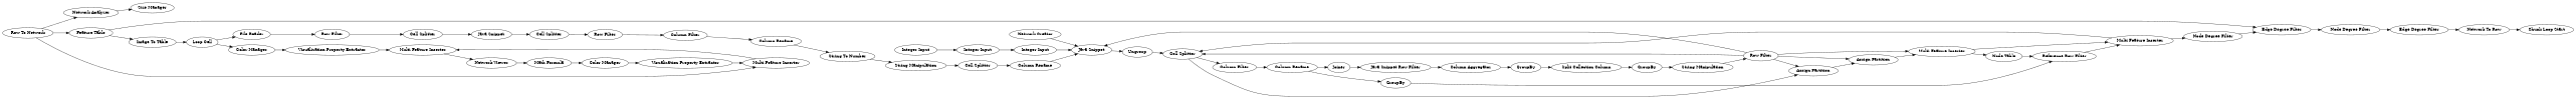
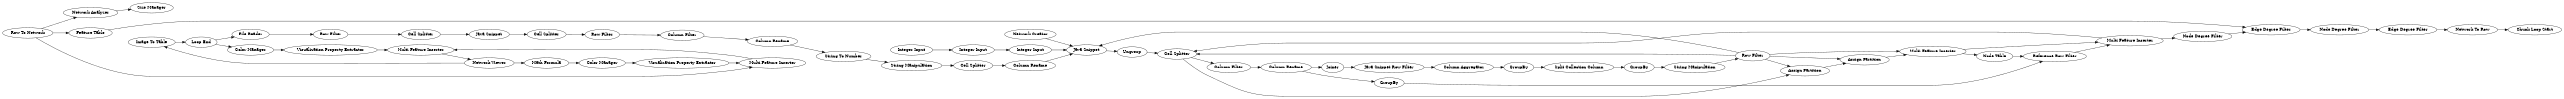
  digraph {
    rankdir=LR
    n1 [label="Size Manager"]
    n2 [label="Math Formula"]
    n3 [label="Color Manager"]
    n4 [label="Visualization Property Extractor"]
    n5 [label="Column Filter"]
    n6 [label="Column Rename"]
    n7 [label="String To Number"]
    n8 [label="String Manipulation"]
    n9 [label="Image To Table"]
-   n10 [label="Loop Cell"]
+   n10 [label="Loop End"]
    n11 [label="Color Manager"]
    n12 [label="File Reader"]
    n13 [label="Feature Table"]
    n14 [label="Edge Degree Filter"]
    n15 [label="Visualization Property Extractor"]
    n16 [label=GroupBy]
    n17 [label="Reference Row Filter"]
    n18 [label="Multi Feature Inserter"]
    n19 [label="Cell Splitter"]
    n20 [label="Node Degree Filter"]
    n21 [label="Node Table"]
    n22 [label="Cell Splitter"]
    n23 [label="Java Snippet Row Filter"]
    n24 [label="Column Aggregator"]
    n25 [label=GroupBy]
    n26 [label="Split Collection Column"]
    n27 [label="Row Filter"]
    n28 [label="Multi Feature Inserter"]
    n29 [label="Java Snippet"]
    n30 [label="Assign Partition"]
    n31 [label="Assign Partition"]
    n32 [label=Ungroup]
    n33 [label="Column Filter"]
    n34 [label="Network Creator"]
    n35 [label="Row To Network"]
    n36 [label="Network Analyzer"]
    n37 [label="Multi Feature Inserter"]
    n38 [label="Multi Feature Inserter"]
    n39 [label="Node Degree Filter"]
    n40 [label="Column Rename"]
    n41 [label="Row Filter"]
    n42 [label="Cell Splitter"]
    n43 [label="Java Snippet"]
    n44 [label="Column Rename"]
    n45 [label=GroupBy]
    n46 [label="String Manipulation"]
    n47 [label="Cell Splitter"]
    n48 [label=Joiner]
    n49 [label="Edge Degree Filter"]
    n50 [label="Network To Row"]
    n51 [label="Chunk Loop Start"]
    n52 [label="Row Filter"]
    n53 [label="Network Viewer"]
    n54 [label="Integer Input"]
    n55 [label="Integer Input"]
    n56 [label="Integer Input"]
    n2 -> n3
    n3 -> n4
    n4 -> n37
    n5 -> n6
    n6 -> n7
    n7 -> n8
    n8 -> n22
    n9 -> n10
    n10 -> n11
    n10 -> n12
    n11 -> n15
    n12 -> n41
    n13 -> n14
    n14 -> n39
    n15 -> n38
    n16 -> n17
    n17 -> n18
    n18 -> n19
    n18 -> n20
    n19 -> n31
    n19 -> n33
    n20 -> n14
    n21 -> n17
    n22 -> n40
    n23 -> n24
    n24 -> n25
    n25 -> n26
    n26 -> n45
    n27 -> n19
    n27 -> n28
    n27 -> n29
    n27 -> n30
    n27 -> n31
    n28 -> n18
    n28 -> n21
    n29 -> n32
    n30 -> n28
    n31 -> n30
    n32 -> n19
    n33 -> n44
    n34 -> n29
    n35 -> n13
    n35 -> n36
    n35 -> n37
    n36 -> n1
    n37 -> n38
    n38 -> n53
    n39 -> n49
    n40 -> n29
    n41 -> n42
    n42 -> n43
    n43 -> n47
    n44 -> n16
    n44 -> n48
    n45 -> n46
    n46 -> n27
    n47 -> n52
    n48 -> n23
    n49 -> n50
    n50 -> n51
    n52 -> n5
    n53 -> n2
-   n13 -> n9
+   n53 -> n9
    n54 -> n55
    n55 -> n56
    n56 -> n29
  }
